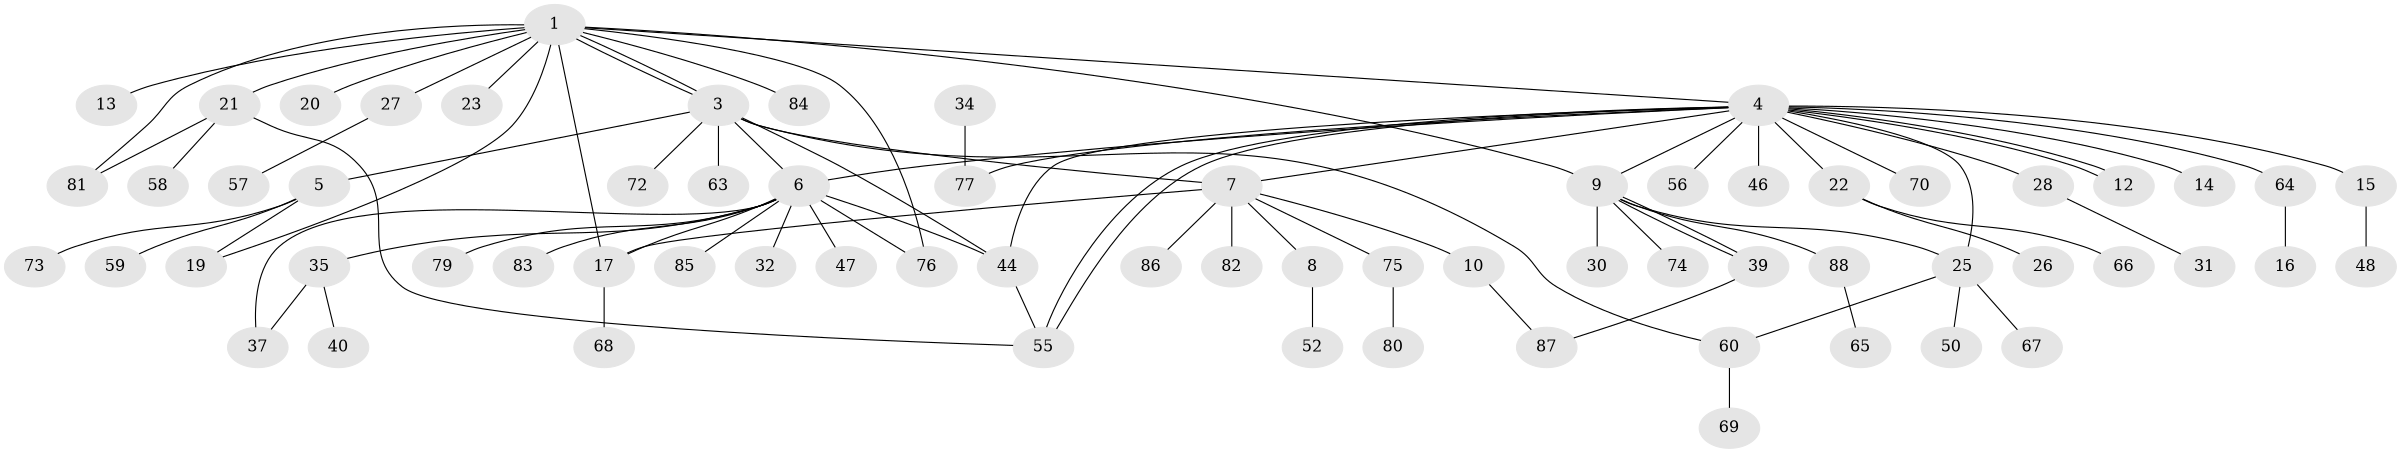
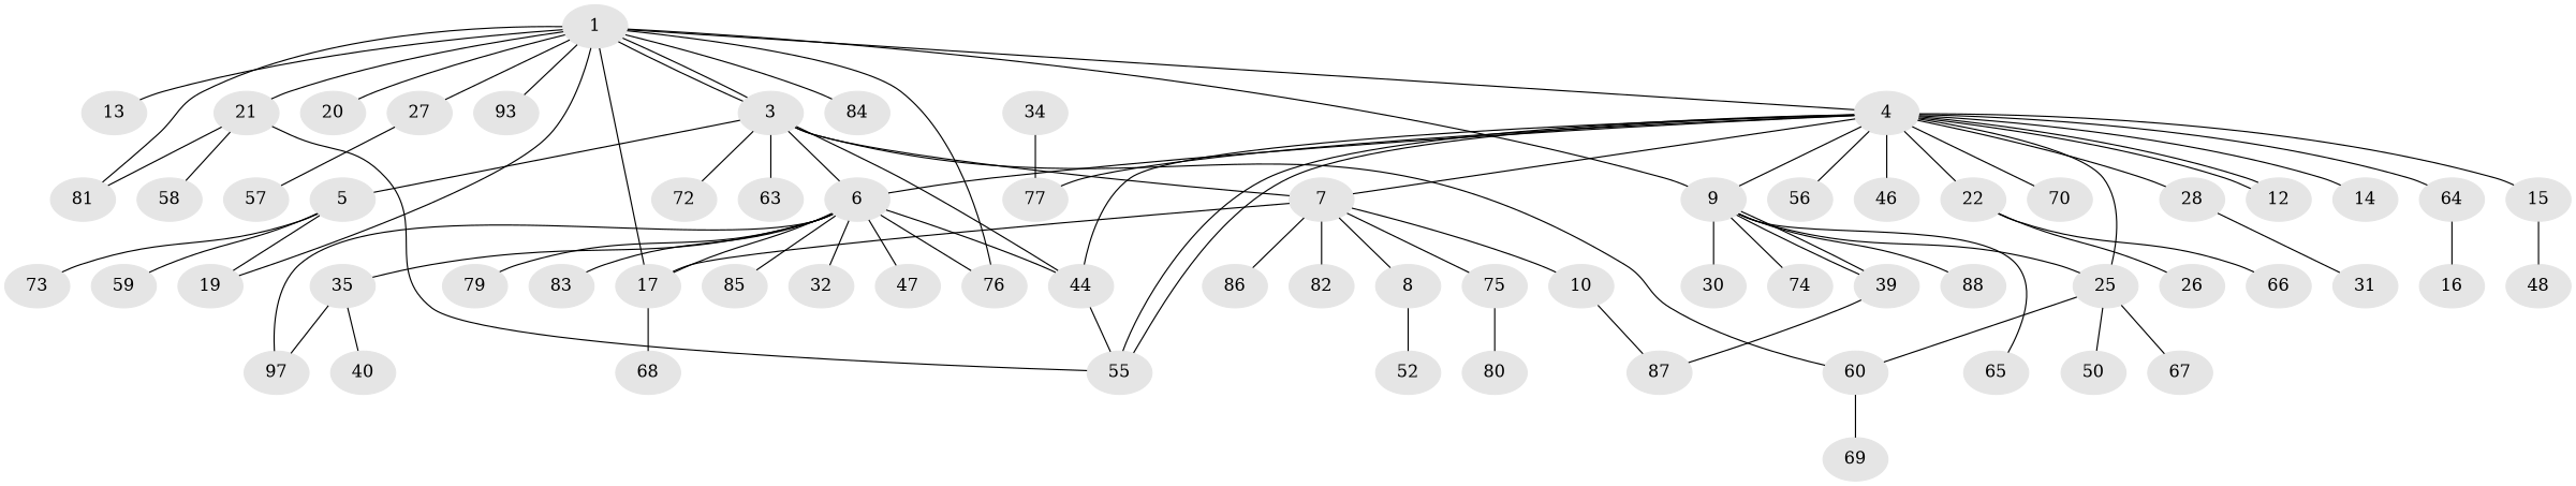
  graph {
    node [color=gray90 style=filled]
    1 [super="+2"]
    3 [super="+42"]
    4 [super="+61"]
    9 [super="+41"]
    13
    17 [super="+36"]
    19
    20
    21 [super="+78"]
-   23
+   23 [label=93]
    27
    76
    81
    84
    5 [super="+53"]
    6 [super="+29"]
    7 [super="+24"]
    44 [super="+51"]
    60 [super="+71"]
    63
    72
    12 [super="+43"]
    14
    15
    22
    25 [super="+54"]
    28 [super="+45"]
    46
    55
    56
    64
    70
    77
    30
    39 [super="+62"]
    65
    74
    88
    68
    58
    57
    59
    73
    32 [super="+33"]
    35
-   37 [super="+38"]
+   37 [super="+38" label=97]
    47
    79
    83
    85
    8 [super="+11"]
    10 [super="+18"]
    75
    82
    86
    34
    69
    48
    26
    66
    50
    67
    31
    16 [super="+49"]
    40
    52
    87
    80
    1 -- 3
    1 -- 3
    1 -- 4
    1 -- 9
    1 -- 13
    1 -- 17
    1 -- 19
    1 -- 20
    1 -- 21
    1 -- 23
    1 -- 27
    1 -- 76
    1 -- 81
    1 -- 84
    3 -- 5
    3 -- 6
    3 -- 7 [weight=2]
    3 -- 44
    3 -- 60
    3 -- 63
    3 -- 72
    4 -- 9
    4 -- 6 [weight=2]
    4 -- 7
    4 -- 44
    4 -- 12
    4 -- 12
    4 -- 14
    4 -- 15
    4 -- 22
    4 -- 25
    4 -- 28 [weight=2]
    4 -- 46
    4 -- 55
    4 -- 55
    4 -- 56
    4 -- 64
    4 -- 70
    4 -- 77
    9 -- 25
    9 -- 30
    9 -- 39
    9 -- 39
-   88 -- 65
+   9 -- 65
    9 -- 74
    9 -- 88
    17 -- 68
    21 -- 81
    21 -- 55
    21 -- 58
    27 -- 57
    5 -- 19
    5 -- 59
    5 -- 73
    6 -- 17
    6 -- 76
    6 -- 44
    6 -- 32
    6 -- 35
    6 -- 37
    6 -- 47
    6 -- 79
    6 -- 83
    6 -- 85
    7 -- 17
    7 -- 8
    7 -- 10
    7 -- 75
    7 -- 82
    7 -- 86
    44 -- 55
    60 -- 69
    15 -- 48
    22 -- 26
    22 -- 66
    25 -- 60
    25 -- 50
    25 -- 67
    28 -- 31
    64 -- 16
    39 -- 87
    35 -- 37
    35 -- 40
    8 -- 52
    10 -- 87
    75 -- 80
    34 -- 77
  }
